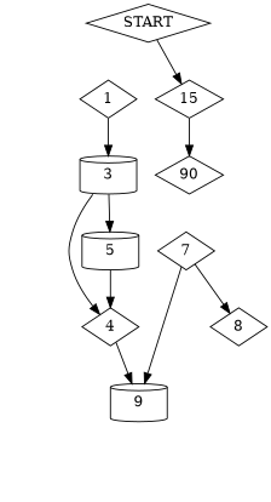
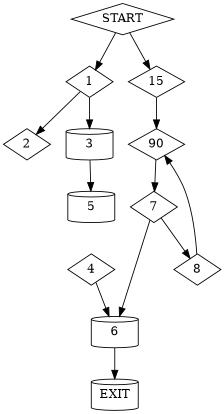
  digraph {
    node [shape=diamond]
    n1 [label=START]
    1
    n3 [label=15]
+   2
    3 [shape=cylinder]
    n6 [label=90]
+   n7 [label=EXIT shape=cylinder]
    4
    5 [shape=cylinder]
-   9 [shape=cylinder]
+   9 [shape=cylinder label=6]
    7
    8
+   n1 -> 1
    n1 -> n3
+   1 -> 2
    1 -> 3
    n3 -> n6
-   3 -> 4
    3 -> 5
+   n6 -> 7
    4 -> 9
-   5 -> 4
+   9 -> n7
    7 -> 9
    7 -> 8
+   8 -> n6
  }
